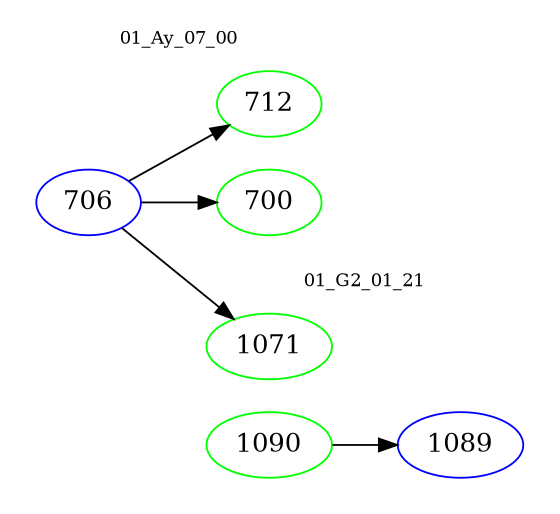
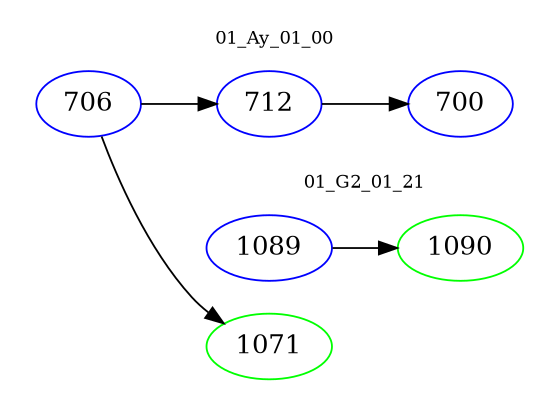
  digraph {
    rankdir=LR
    node [color=green]
    edge [color=black]
    n1 [color=blue label=706]
-   n2 [label=700]
-   n3 [label=712]
+   n2 [color=blue label=700]
+   n3 [color=blue label=712]
    n4 [color=blue label=1089]
    n5 [label=1071]
    n6 [label=1090]
    subgraph cluster_1 {
      color=white
      fontsize=10
-     label="01_Ay_07_00"
+     label="01_Ay_01_00"
      n1
      n2
      n3
    }
    subgraph cluster_2 {
      color=white
      fontsize=10
      label="01_G2_01_21"
      n4
      n5
      n6
    }
-   n1 -> n2
+   n3 -> n2
    n1 -> n3
    n1 -> n5
-   n6 -> n4
+   n4 -> n6
  }
